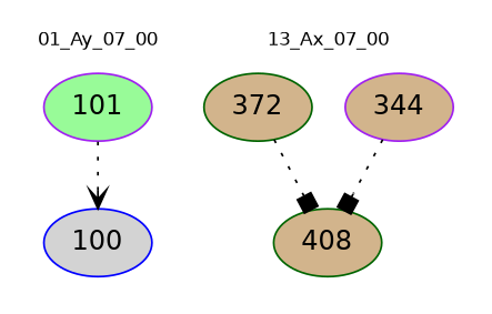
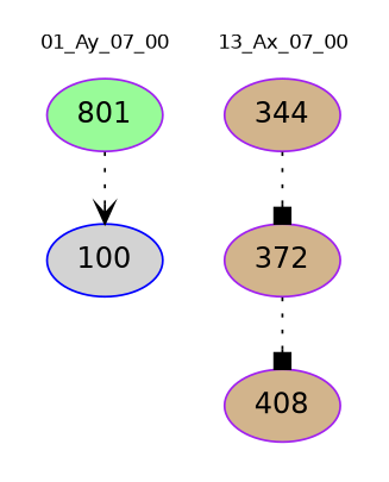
  digraph {
    fontname="DejaVu Sans"
    node [color=purple fillcolor=tan fontname="DejaVu Sans" style=filled]
    edge [arrowhead=box color=black fontname="DejaVu Sans" style=dotted]
-   n1 [fillcolor=palegreen label=101]
+   n1 [fillcolor=palegreen label=801]
    n2 [color=blue fillcolor=lightgrey label=100]
    n3 [label=344]
-   n4 [color=darkgreen label=372]
-   n5 [color=darkgreen label=408]
+   n4 [label=372]
+   n5 [label=408]
    subgraph cluster_1 {
      color=white
      fontsize=10
      label="01_Ay_07_00"
      n1
      n2
    }
    subgraph cluster_2 {
      color=white
      fontsize=10
      label="13_Ax_07_00"
      n3
      n4
      n5
    }
    n1 -> n2 [arrowhead=vee]
-   n3 -> n5
+   n3 -> n4
    n4 -> n5
  }
